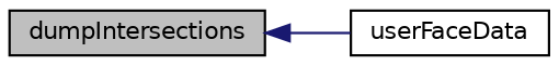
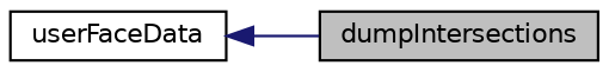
  digraph {
    rankdir=LR
    node [color=black fontname=Helvetica fontsize=10 shape=record]
    n1 [fillcolor=grey75 fontcolor=black height=0.2 label=dumpIntersections style=filled width=0.4]
    n2 [height=0.2 label=userFaceData width=0.4]
-   n1 -> n2 [color=midnightblue dir=back fontname=Helvetica fontsize=10 labelfontname=Helvetica labelfontsize=10 style=solid]
+   n2 -> n1 [color=midnightblue dir=back fontname=Helvetica fontsize=10 labelfontname=Helvetica labelfontsize=10 style=solid]
  }
